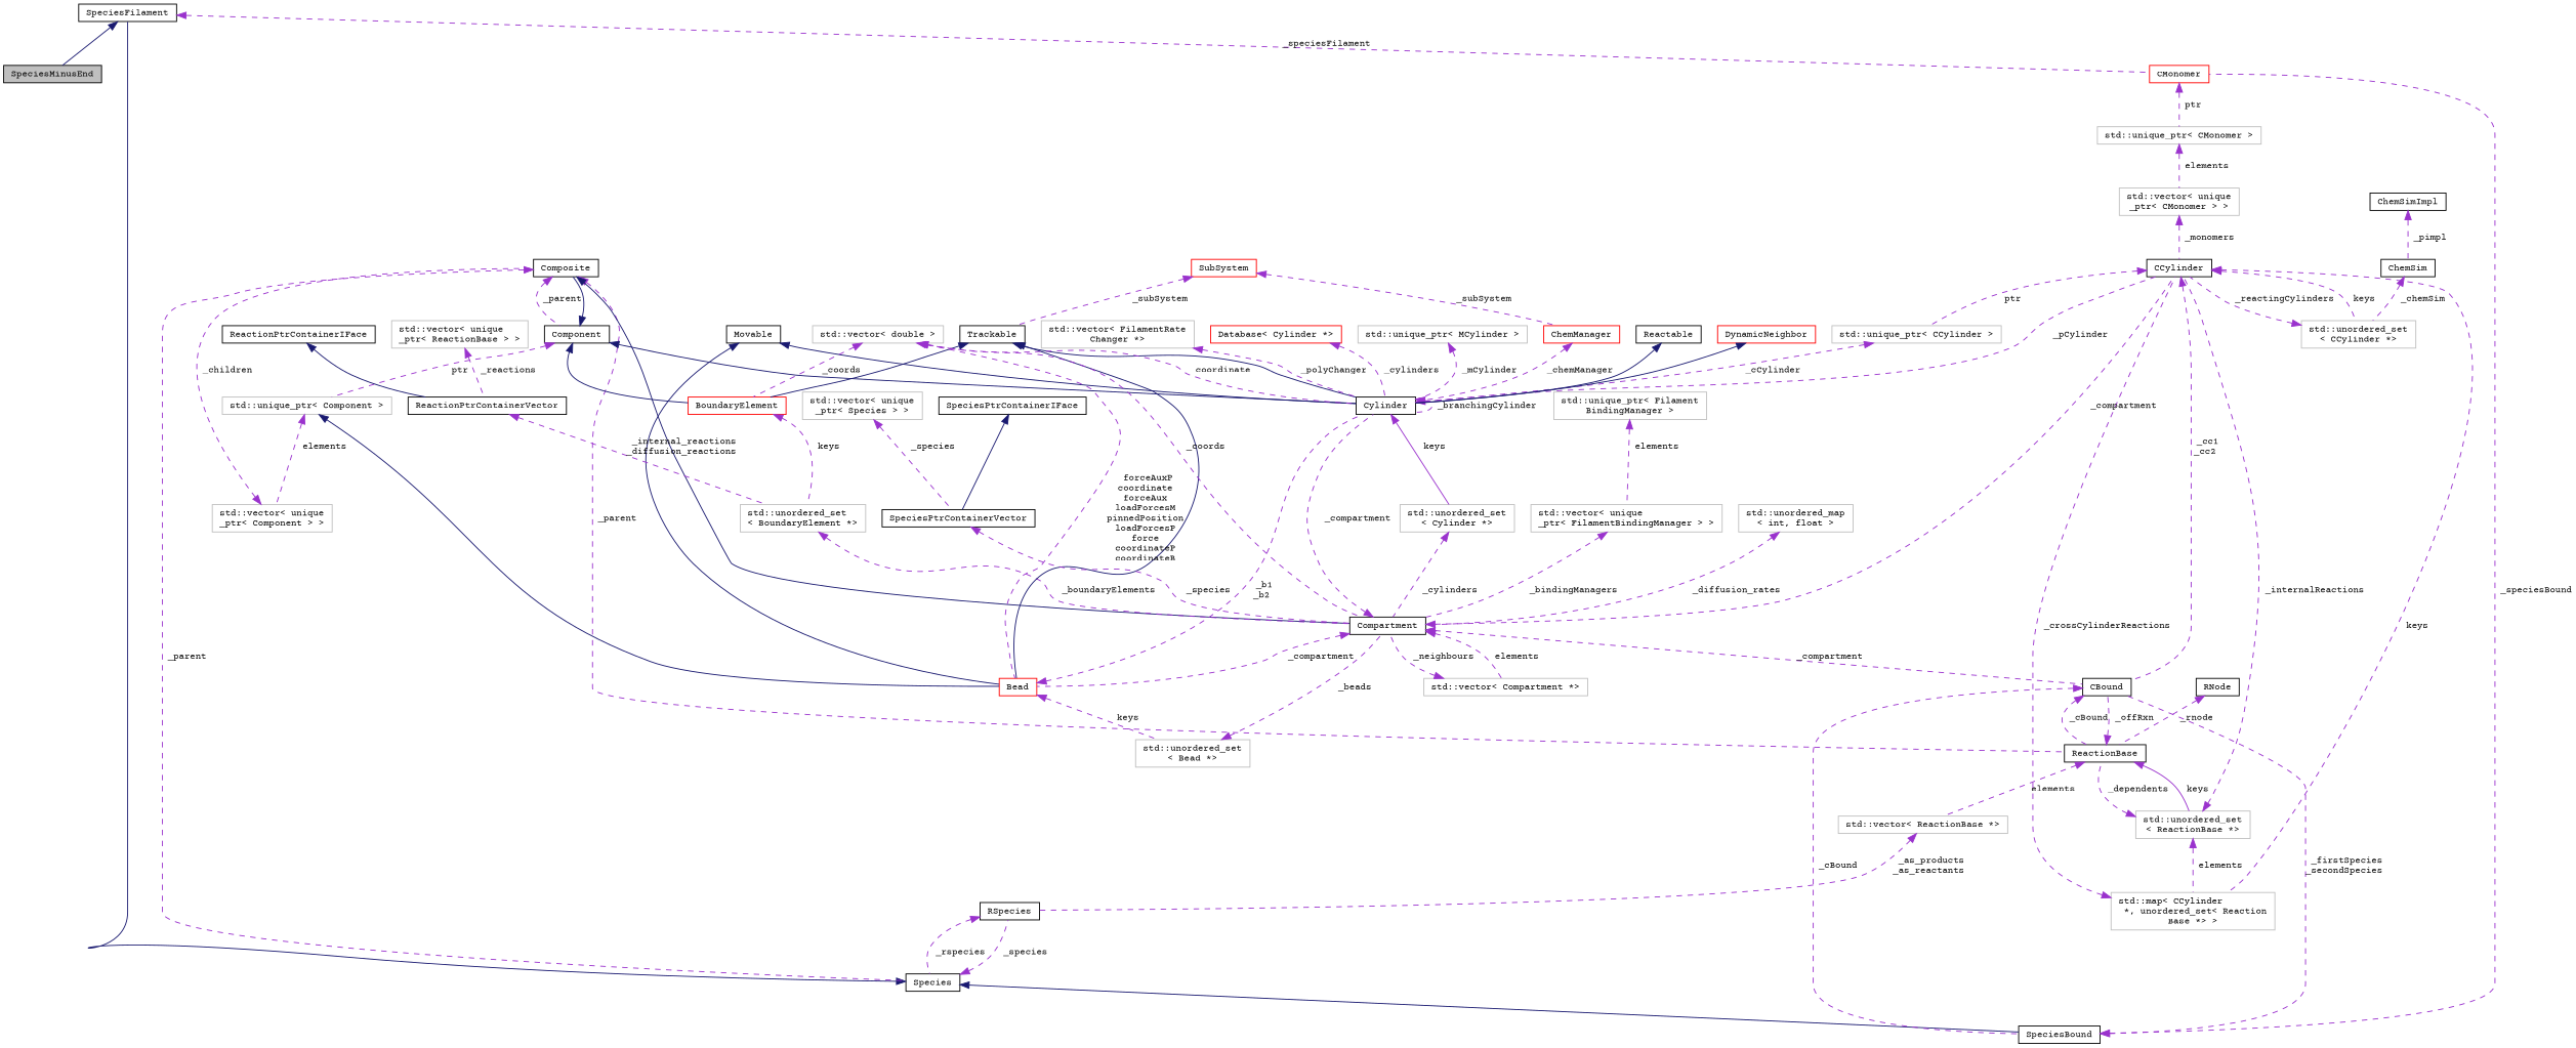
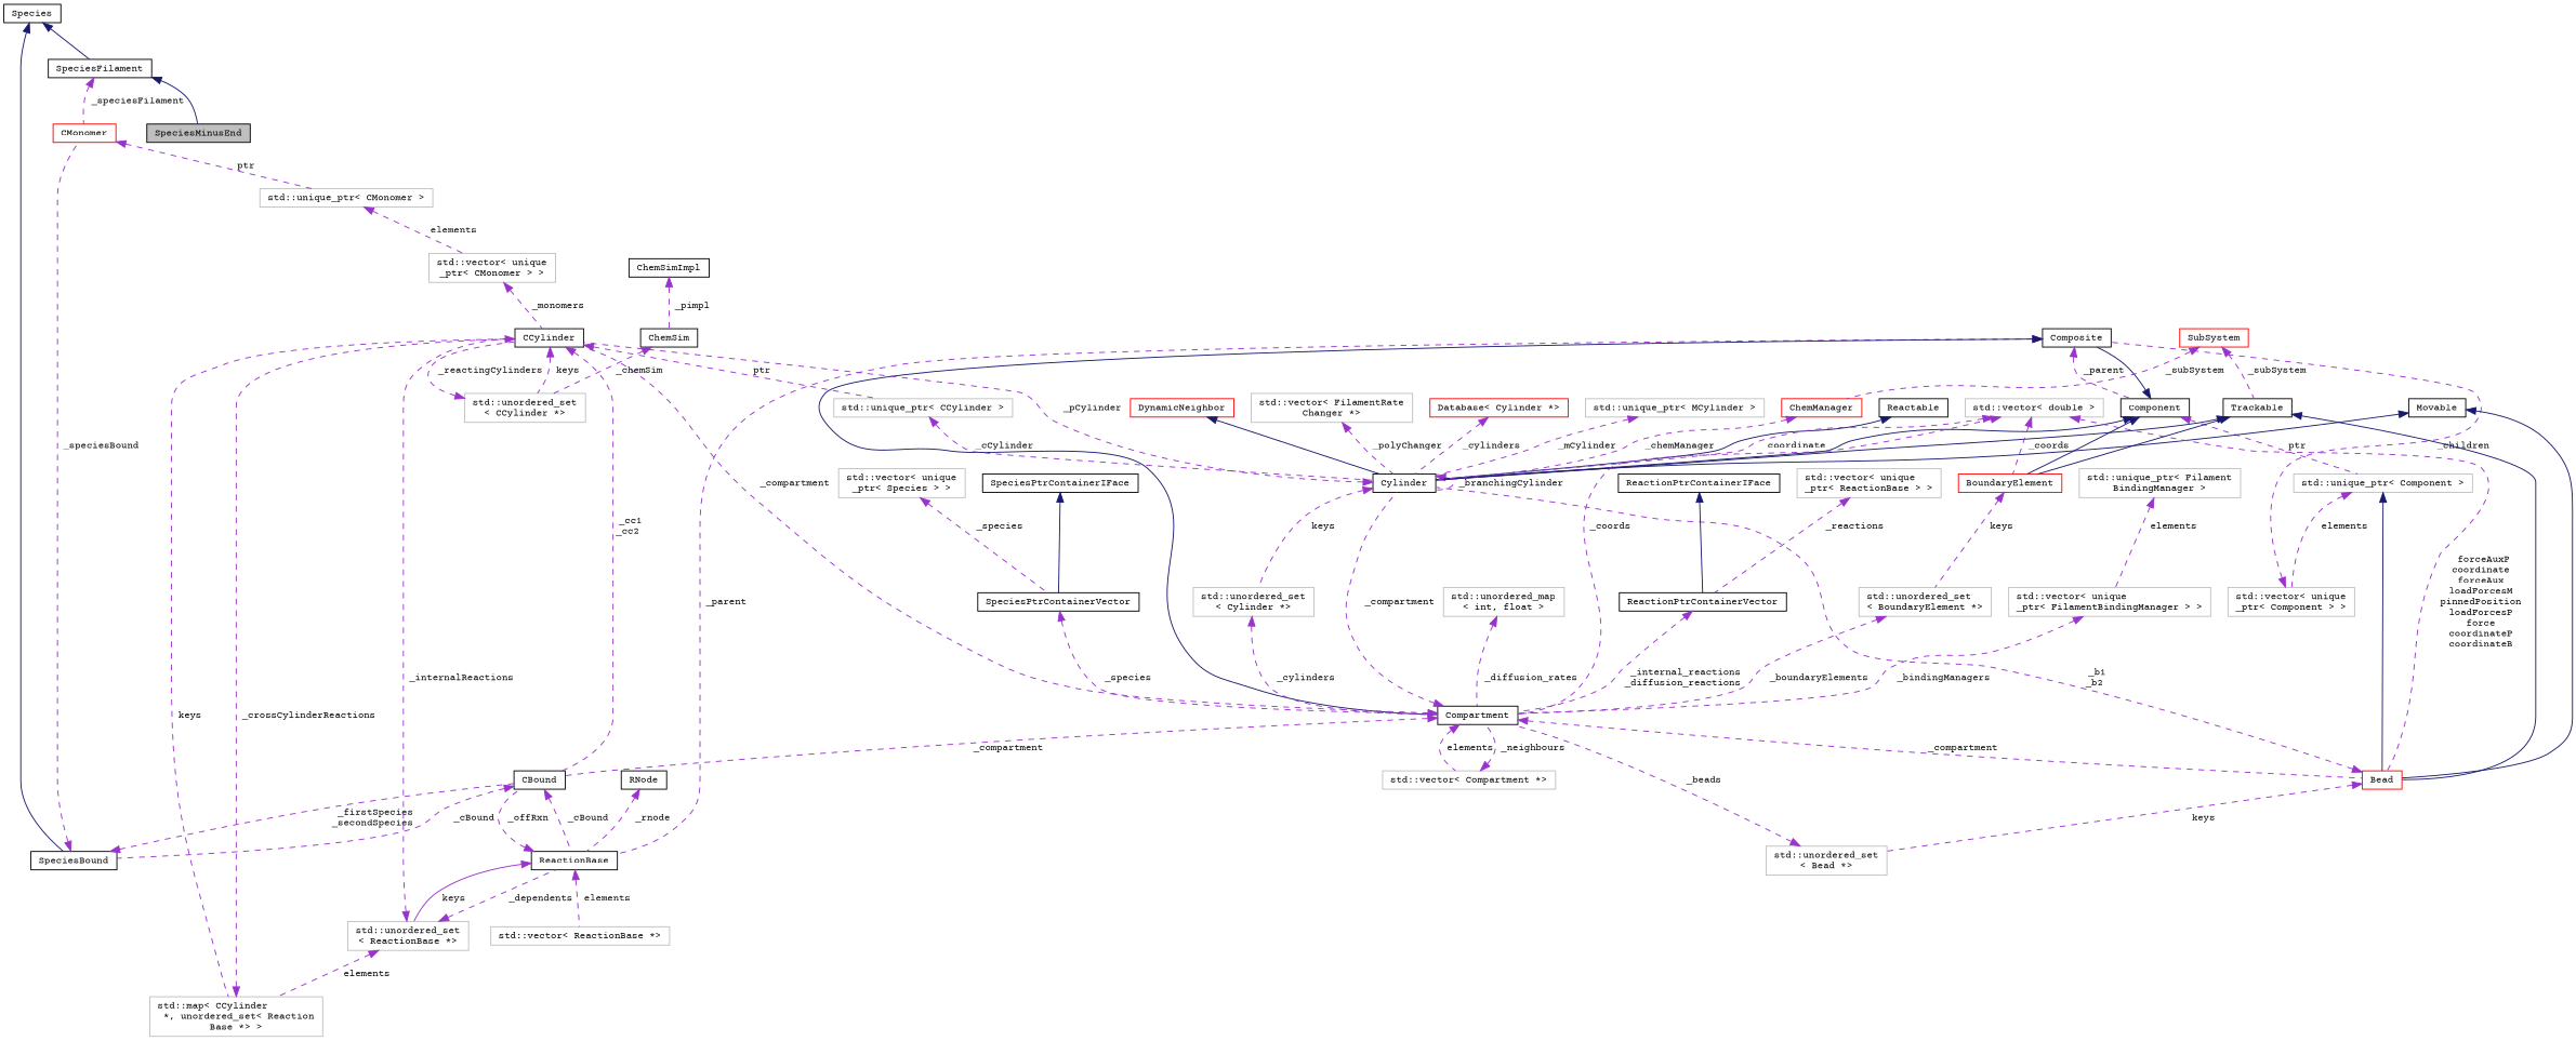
  digraph {
    fontname="Courier Prime"
    node [color=black fillcolor=white fontname="Courier Prime" fontsize=10 shape=record style=filled]
    edge [color=darkorchid3 dir=back fontname="Courier Prime" fontsize=10 labelfontname=Helvetica labelfontsize=10 style=dashed]
    n1 [fillcolor=grey75 fontcolor=black height=0.2 label=SpeciesMinusEnd width=0.4]
    n2 [height=0.2 label=SpeciesFilament width=0.4]
    n3 [color=red height=0.2 label=CMonomer width=0.4]
    n4 [color=grey75 height=0.2 label="std::unique_ptr\< CMonomer \>" width=0.4]
    n5 [height=0.2 label=Species width=0.4]
-   n6 [height=0.2 label=RSpecies width=0.4]
    n7 [height=0.2 label=SpeciesBound width=0.4]
    n8 [height=0.2 label=CBound width=0.4]
    n9 [color=grey75 height=0.2 label="std::vector\< ReactionBase *\>" width=0.4]
    n10 [height=0.2 label=ReactionBase width=0.4]
    n11 [color=grey75 height=0.2 label="std::unordered_set\l\< ReactionBase *\>" width=0.4]
    n12 [height=0.2 label=CCylinder width=0.4]
    n13 [color=grey75 height=0.2 label="std::map\< CCylinder\l *, unordered_set\< Reaction\lBase *\> \>" width=0.4]
    n14 [height=0.2 label=Composite width=0.4]
    n15 [height=0.2 label=Component width=0.4]
    n16 [height=0.2 label=Compartment width=0.4]
    n17 [color=grey75 height=0.2 label="std::unique_ptr\< Component \>" width=0.4]
    n18 [height=0.2 label=Cylinder width=0.4]
    n19 [color=red height=0.2 label=BoundaryElement width=0.4]
    n20 [color=red height=0.2 label=Bead width=0.4]
    n21 [color=grey75 height=0.2 label="std::vector\< Compartment *\>" width=0.4]
    n22 [color=grey75 height=0.2 label="std::vector\< unique\l_ptr\< Component \> \>" width=0.4]
    n23 [color=grey75 height=0.2 label="std::unordered_set\l\< Cylinder *\>" width=0.4]
    n24 [color=grey75 height=0.2 label="std::unordered_set\l\< Bead *\>" width=0.4]
    n25 [color=grey75 height=0.2 label="std::unordered_set\l\< BoundaryElement *\>" width=0.4]
    n26 [color=grey75 height=0.2 label="std::unique_ptr\< CCylinder \>" width=0.4]
    n27 [color=grey75 height=0.2 label="std::unordered_set\l\< CCylinder *\>" width=0.4]
    n28 [color=grey75 height=0.2 label="std::vector\< unique\l_ptr\< CMonomer \> \>" width=0.4]
    n29 [height=0.2 label=Trackable width=0.4]
    n30 [color=red height=0.2 label=SubSystem width=0.4]
    n31 [color=red height=0.2 label=ChemManager width=0.4]
    n32 [height=0.2 label=Movable width=0.4]
    n33 [height=0.2 label=Reactable width=0.4]
    n34 [color=red height=0.2 label=DynamicNeighbor width=0.4]
    n35 [color=grey75 height=0.2 label="std::vector\< FilamentRate\lChanger *\>" width=0.4]
    n36 [color=grey75 height=0.2 label="std::vector\< double \>" width=0.4]
    n37 [height=0.2 label=ReactionPtrContainerVector width=0.4]
    n38 [height=0.2 label=ReactionPtrContainerIFace width=0.4]
    n39 [color=grey75 height=0.2 label="std::vector\< unique\l_ptr\< ReactionBase \> \>" width=0.4]
    n40 [color=grey75 height=0.2 label="std::unordered_map\l\< int, float \>" width=0.4]
    n41 [color=grey75 height=0.2 label="std::vector\< unique\l_ptr\< FilamentBindingManager \> \>" width=0.4]
    n42 [color=grey75 height=0.2 label="std::unique_ptr\< Filament\lBindingManager \>" width=0.4]
    n43 [height=0.2 label=SpeciesPtrContainerVector width=0.4]
    n44 [height=0.2 label=SpeciesPtrContainerIFace width=0.4]
    n45 [color=grey75 height=0.2 label="std::vector\< unique\l_ptr\< Species \> \>" width=0.4]
    n46 [color=red height=0.2 label="Database\< Cylinder *\>" width=0.4]
    n47 [color=grey75 height=0.2 label="std::unique_ptr\< MCylinder \>" width=0.4]
    n48 [height=0.2 label=ChemSim width=0.4]
    n49 [height=0.2 label=ChemSimImpl width=0.4]
    n50 [height=0.2 label=RNode width=0.4]
    n2 -> n1 [color=midnightblue style=solid]
    n2 -> n3 [label=" _speciesFilament"]
    n3 -> n4 [label=" ptr"]
    n4 -> n28 [label=" elements"]
    n5 -> n2 [color=midnightblue style=solid]
-   n5 -> n6 [label=" _species"]
    n5 -> n7 [color=midnightblue style=solid]
-   n6 -> n5 [label=" _rspecies"]
    n7 -> n3 [label=" _speciesBound"]
    n7 -> n8 [label=" _firstSpecies\n_secondSpecies"]
    n8 -> n7 [label=" _cBound"]
    n8 -> n10 [label=" _cBound"]
-   n9 -> n6 [label=" _as_products\n_as_reactants"]
    n10 -> n8 [label=" _offRxn"]
    n10 -> n9 [label=" elements"]
    n10 -> n11 [label=" keys" style=solid]
    n11 -> n10 [label=" _dependents"]
    n11 -> n12 [label=" _internalReactions"]
    n11 -> n13 [label=" elements"]
    n12 -> n8 [label=" _cc1\n_cc2"]
    n12 -> n13 [label=" keys"]
    n12 -> n26 [label=" ptr"]
    n12 -> n27 [label=" keys"]
    n13 -> n12 [label=" _crossCylinderReactions"]
-   n14 -> n5 [label=" _parent"]
    n14 -> n10 [label=" _parent"]
    n14 -> n15 [label=" _parent"]
    n14 -> n16 [color=midnightblue style=solid]
    n15 -> n14 [color=midnightblue style=solid]
    n15 -> n17 [label=" ptr"]
    n15 -> n18 [color=midnightblue style=solid]
    n15 -> n19 [color=midnightblue style=solid]
    n16 -> n8 [label=" _compartment"]
    n16 -> n12 [label=" _compartment"]
    n16 -> n18 [label=" _compartment"]
    n16 -> n20 [label=" _compartment"]
    n16 -> n21 [label=" elements"]
    n17 -> n20 [color=midnightblue style=solid]
    n17 -> n22 [label=" elements"]
    n18 -> n12 [label=" _pCylinder"]
    n18 -> n18 [label=" _branchingCylinder"]
-   n18 -> n23 [label=" keys" style=solid]
+   n18 -> n23 [label=" keys"]
    n19 -> n25 [label=" keys"]
    n20 -> n18 [label=" _b1\n_b2"]
    n20 -> n24 [label=" keys"]
    n21 -> n16 [label=" _neighbours"]
    n22 -> n14 [label=" _children"]
    n23 -> n16 [label=" _cylinders"]
    n24 -> n16 [label=" _beads"]
    n25 -> n16 [label=" _boundaryElements"]
    n26 -> n18 [label=" _cCylinder"]
    n27 -> n12 [label=" _reactingCylinders"]
    n28 -> n12 [label=" _monomers"]
    n29 -> n18 [color=midnightblue style=solid]
    n29 -> n19 [color=midnightblue style=solid]
    n29 -> n20 [color=midnightblue style=solid]
    n30 -> n29 [label=" _subSystem"]
    n30 -> n31 [label=" _subSystem"]
    n31 -> n18 [label=" _chemManager"]
    n32 -> n18 [color=midnightblue style=solid]
    n32 -> n20 [color=midnightblue style=solid]
    n33 -> n18 [color=midnightblue style=solid]
    n34 -> n18 [color=midnightblue style=solid]
    n35 -> n18 [label=" _polyChanger"]
    n36 -> n16 [label=" _coords"]
    n36 -> n18 [label=" coordinate"]
    n36 -> n19 [label=" _coords"]
    n36 -> n20 [label=" forceAuxP\ncoordinate\nforceAux\nloadForcesM\npinnedPosition\nloadForcesP\nforce\ncoordinateP\ncoordinateB"]
-   n37 -> n25 [label=" _internal_reactions\n_diffusion_reactions"]
+   n37 -> n16 [label=" _internal_reactions\n_diffusion_reactions"]
    n38 -> n37 [color=midnightblue style=solid]
    n39 -> n37 [label=" _reactions"]
    n40 -> n16 [label=" _diffusion_rates"]
    n41 -> n16 [label=" _bindingManagers"]
    n42 -> n41 [label=" elements"]
    n43 -> n16 [label=" _species"]
    n44 -> n43 [color=midnightblue style=solid]
    n45 -> n43 [label=" _species"]
    n46 -> n18 [label=" _cylinders"]
    n47 -> n18 [label=" _mCylinder"]
    n48 -> n27 [label=" _chemSim"]
    n49 -> n48 [label=" _pimpl"]
    n50 -> n10 [label=" _rnode"]
  }
